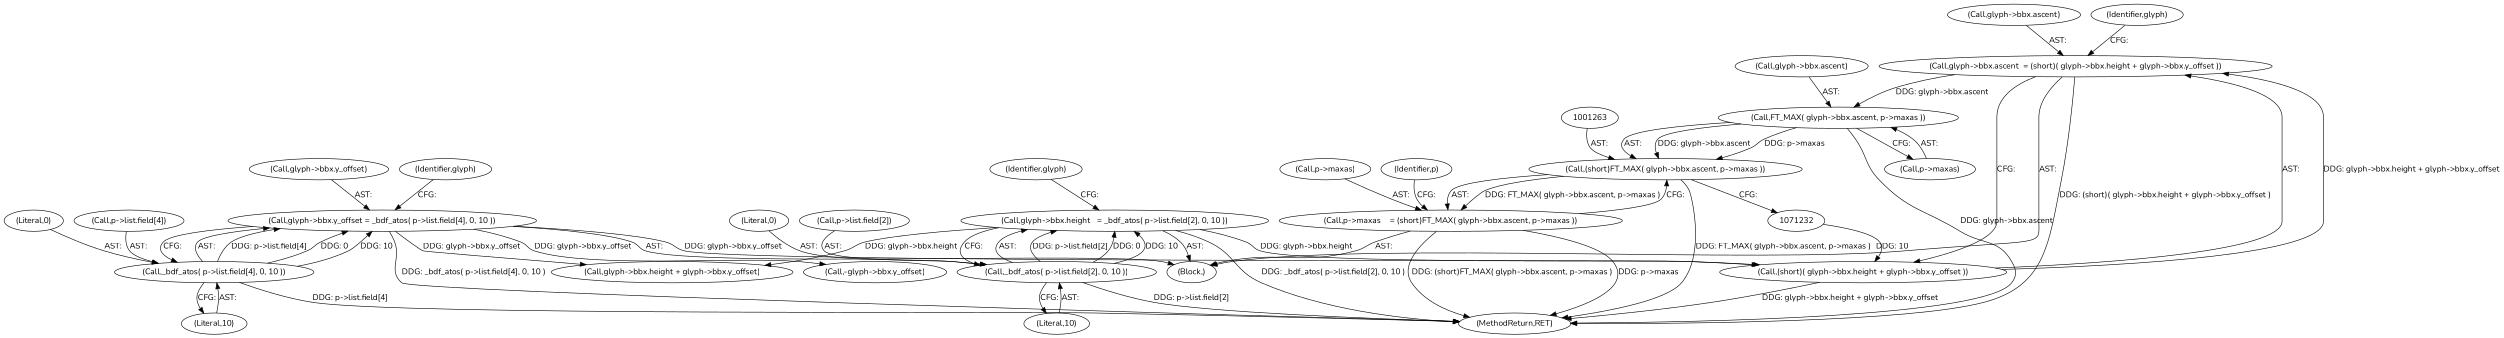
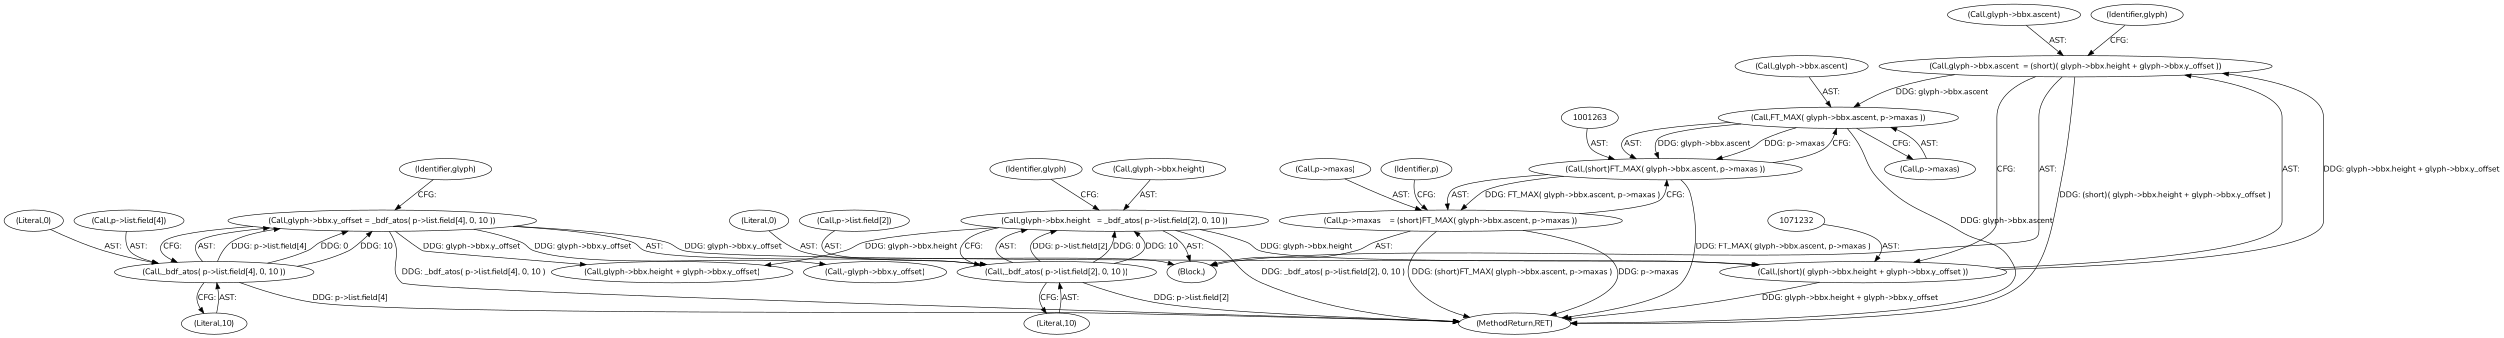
  digraph {
    fontname=Nunito
    node [fontname=Nunito]
    edge [fontname=Nunito]
    n1 [label="(Call,glyph->bbx.ascent  = (short)( glyph->bbx.height + glyph->bbx.y_offset ))"]
    n2 [label="(Call,(short)( glyph->bbx.height + glyph->bbx.y_offset ))"]
    n3 [label="(Call,FT_MAX( glyph->bbx.ascent, p->maxas ))"]
    n4 [label="(Block,)"]
    n5 [label="(MethodReturn,RET)"]
    n6 [label="(Call,(short)FT_MAX( glyph->bbx.ascent, p->maxas ))"]
    n7 [label="(Call,p->maxas)"]
    n8 [label="(Call,glyph->bbx.height + glyph->bbx.y_offset)"]
    n9 [label="(Call,glyph->bbx.height   = _bdf_atos( p->list.field[2], 0, 10 ))"]
    n10 [label="(Call,_bdf_atos( p->list.field[2], 0, 10 ))"]
    n11 [label="(Literal,10)"]
    n12 [label="(Call,glyph->bbx.y_offset = _bdf_atos( p->list.field[4], 0, 10 ))"]
    n13 [label="(Call,_bdf_atos( p->list.field[4], 0, 10 ))"]
    n14 [label="(Call,-glyph->bbx.y_offset)"]
    n15 [label="(Literal,10)"]
    n16 [label="(Call,p->maxas    = (short)FT_MAX( glyph->bbx.ascent, p->maxas ))"]
    n17 [label="(Literal,0)"]
-   n18 [label="(Call,glyph->bbx.y_offset)"]
    n19 [label="(Literal,0)"]
    n20 [label="(Call,p->list.field[2])"]
    n21 [label="(Call,glyph->bbx.ascent)"]
    n22 [label="(Identifier,glyph)"]
    n23 [label="(Call,p->list.field[4])"]
    n24 [label="(Call,p->maxas)"]
    n25 [label="(Identifier,glyph)"]
    n26 [label="(Identifier,glyph)"]
+   n27 [label="(Call,glyph->bbx.height)"]
    n28 [label="(Call,glyph->bbx.ascent)"]
    n29 [label="(Identifier,p)"]
    n30 [label=1071232]
    1001263
    n1 -> n2 [label="CFG: "]
    n1 -> n3 [label="DDG: glyph->bbx.ascent"]
    n1 -> n4 [label="AST: "]
    n1 -> n5 [label="DDG: (short)( glyph->bbx.height + glyph->bbx.y_offset )"]
    n2 -> n1 [label="AST: "]
    n2 -> n1 [label="DDG: glyph->bbx.height + glyph->bbx.y_offset"]
    n2 -> n5 [label="DDG: glyph->bbx.height + glyph->bbx.y_offset"]
    n3 -> n5 [label="DDG: glyph->bbx.ascent"]
    n3 -> n6 [label="AST: "]
    n3 -> n6 [label="DDG: glyph->bbx.ascent"]
    n3 -> n6 [label="DDG: p->maxas"]
    n3 -> n7 [label="CFG: "]
-   n6 -> n30 [label="CFG: "]
+   n6 -> n3 [label="CFG: "]
    n6 -> n5 [label="DDG: FT_MAX( glyph->bbx.ascent, p->maxas )"]
    n6 -> n16 [label="AST: "]
    n6 -> n16 [label="DDG: FT_MAX( glyph->bbx.ascent, p->maxas )"]
    n7 -> n3 [label="AST: "]
    n9 -> n2 [label="DDG: glyph->bbx.height"]
    n9 -> n4 [label="AST: "]
    n9 -> n5 [label="DDG: _bdf_atos( p->list.field[2], 0, 10 )"]
    n9 -> n8 [label="DDG: glyph->bbx.height"]
    n9 -> n10 [label="CFG: "]
    n10 -> n5 [label="DDG: p->list.field[2]"]
    n10 -> n9 [label="AST: "]
    n10 -> n9 [label="DDG: p->list.field[2]"]
    n10 -> n9 [label="DDG: 0"]
    n10 -> n9 [label="DDG: 10"]
    n10 -> n11 [label="CFG: "]
    n11 -> n10 [label="AST: "]
    n12 -> n2 [label="DDG: glyph->bbx.y_offset"]
    n12 -> n4 [label="AST: "]
    n12 -> n5 [label="DDG: _bdf_atos( p->list.field[4], 0, 10 )"]
    n12 -> n8 [label="DDG: glyph->bbx.y_offset"]
    n12 -> n13 [label="CFG: "]
    n12 -> n14 [label="DDG: glyph->bbx.y_offset"]
    n13 -> n5 [label="DDG: p->list.field[4]"]
    n13 -> n12 [label="AST: "]
    n13 -> n12 [label="DDG: p->list.field[4]"]
    n13 -> n12 [label="DDG: 0"]
    n13 -> n12 [label="DDG: 10"]
    n13 -> n15 [label="CFG: "]
    n15 -> n13 [label="AST: "]
    n16 -> n4 [label="AST: "]
    n16 -> n5 [label="DDG: (short)FT_MAX( glyph->bbx.ascent, p->maxas )"]
    n16 -> n5 [label="DDG: p->maxas"]
    n16 -> n6 [label="CFG: "]
    n17 -> n10 [label="AST: "]
-   n18 -> n12 [label="AST: "]
    n19 -> n13 [label="AST: "]
    n20 -> n10 [label="AST: "]
    n21 -> n1 [label="AST: "]
    n22 -> n12 [label="CFG: "]
    n23 -> n13 [label="AST: "]
    n24 -> n16 [label="AST: "]
    n25 -> n1 [label="CFG: "]
    n26 -> n9 [label="CFG: "]
+   n27 -> n9 [label="AST: "]
    n28 -> n3 [label="AST: "]
    n29 -> n16 [label="CFG: "]
-   n30 -> n2 [label="DDG: 10"]
+   n30 -> n2 [label="AST: "]
    1001263 -> n6 [label="AST: "]
  }
